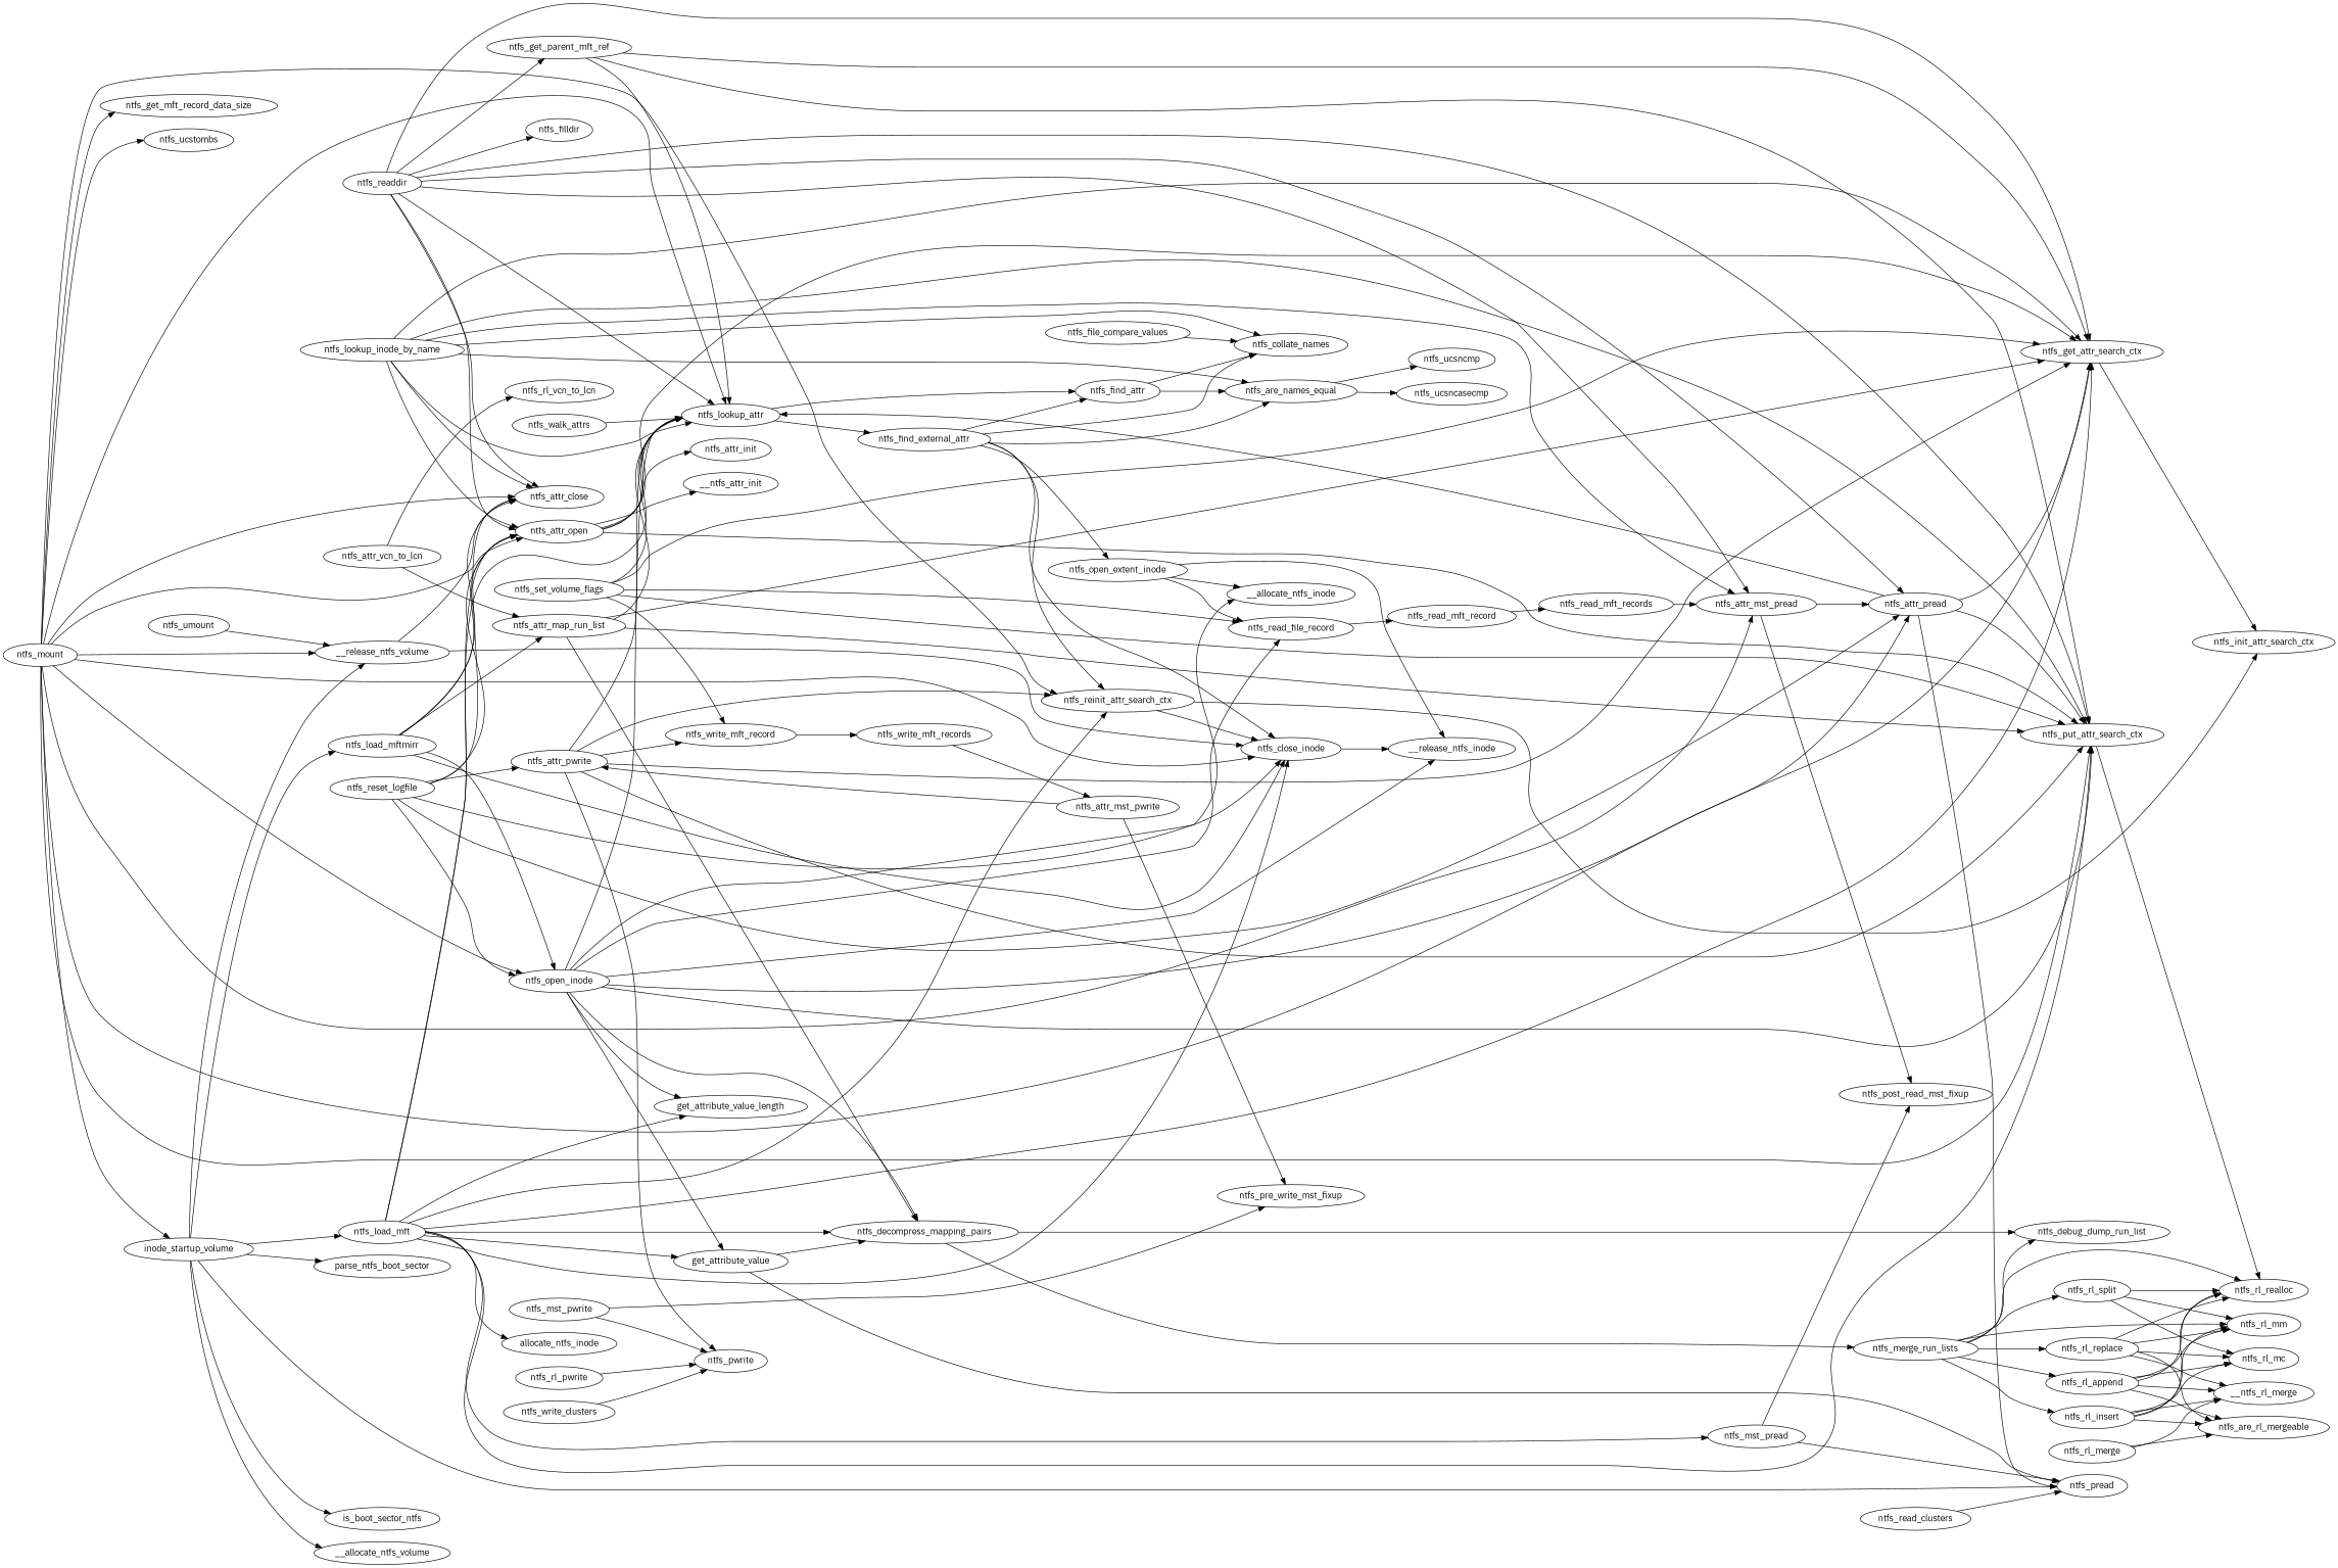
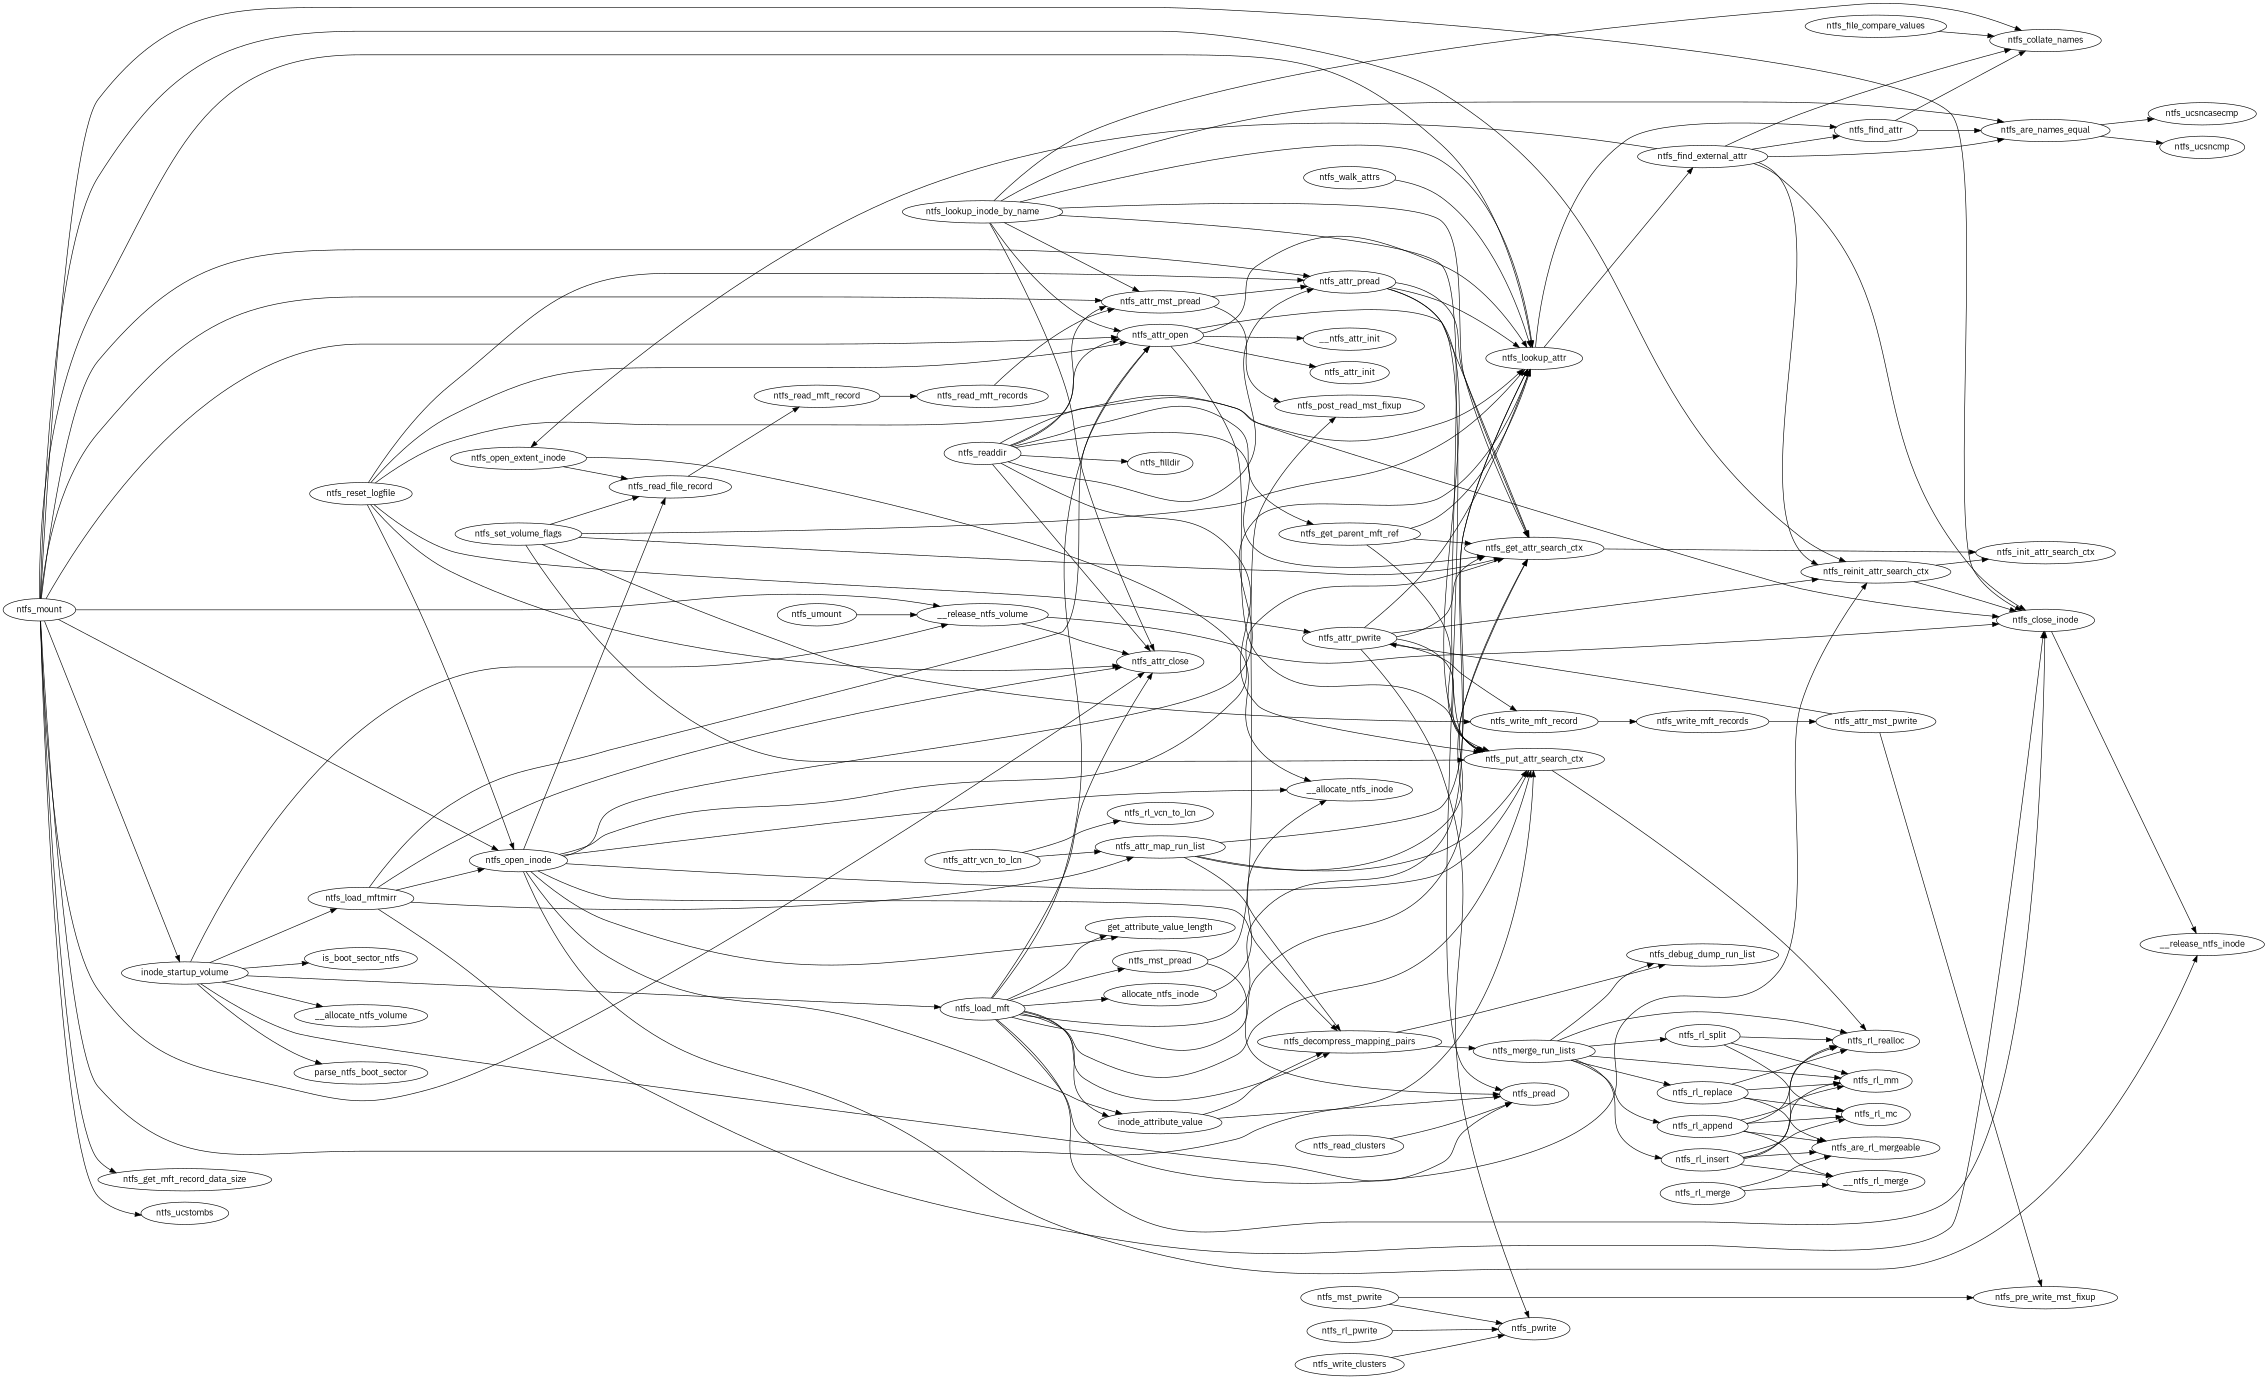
  digraph {
    color=black
    fontcolor=black
    fontname="IBM Plex Sans"
    fontsize=14
    rankdir=LR
    node [color=black fontcolor=black fontname="IBM Plex Sans" fontsize=14 shape=ellipse]
    edge [color=black fontcolor=black fontname="IBM Plex Sans" fontsize=14]
    allocate_ntfs_inode [height=0.500000 width=1.810000]
    __allocate_ntfs_inode [height=0.500000 width=2]
-   get_attribute_value [height=0.500000 width=1.780000]
+   get_attribute_value [height=0.500000 width=1.780000 label=inode_attribute_value]
    ntfs_decompress_mapping_pairs [height=0.500000 width=2.830000]
    ntfs_pread [height=0.500000 width=1.110000]
    ntfs_debug_dump_run_list [height=0.500000 width=2.390000]
    ntfs_merge_run_lists [height=0.500000 width=1.920000]
    ntfs_rl_append [height=0.500000 width=1.440000]
    ntfs_rl_insert [height=0.500000 width=1.310000]
    ntfs_rl_mm [height=0.500000 width=1.190000]
    ntfs_rl_realloc [height=0.500000 width=1.420000]
    ntfs_rl_replace [height=0.500000 width=1.440000]
    ntfs_rl_split [height=0.500000 width=1.220000]
    is_boot_sector_ntfs [height=0.500000 width=1.810000]
    ntfs_are_names_equal [height=0.500000 width=2.030000]
    ntfs_ucsncasecmp [height=0.500000 width=1.690000]
    ntfs_ucsncmp [height=0.500000 width=1.360000]
    ntfs_attr_map_run_list [height=0.500000 width=2.060000]
    ntfs_get_attr_search_ctx [height=0.500000 width=2.190000]
    ntfs_lookup_attr [height=0.500000 width=1.560000]
    ntfs_put_attr_search_ctx [height=0.500000 width=2.190000]
    ntfs_init_attr_search_ctx [height=0.500000 width=2.220000]
    ntfs_find_attr [height=0.500000 width=1.330000]
    ntfs_find_external_attr [height=0.500000 width=2.060000]
    ntfs_collate_names [height=0.500000 width=1.780000]
    ntfs_close_inode [height=0.500000 width=1.580000]
    ntfs_reinit_attr_search_ctx [height=0.500000 width=2.360000]
    ntfs_open_extent_inode [height=0.500000 width=2.140000]
    __release_ntfs_inode [height=0.500000 width=1.920000]
    ntfs_attr_mst_pread [height=0.500000 width=1.830000]
    ntfs_attr_pread [height=0.500000 width=1.440000]
    ntfs_post_read_mst_fixup [height=0.500000 width=2.310000]
    ntfs_attr_mst_pwrite [height=0.500000 width=1.890000]
    ntfs_attr_pwrite [height=0.500000 width=1.530000]
    ntfs_pre_write_mst_fixup [height=0.500000 width=2.310000]
    ntfs_pwrite [height=0.500000 width=1.170000]
    ntfs_write_mft_record [height=0.500000 width=2.030000]
    ntfs_write_mft_records [height=0.500000 width=2.110000]
    ntfs_attr_open [height=0.500000 width=1.390000]
    __ntfs_attr_init [height=0.500000 width=1.470000]
    ntfs_attr_init [height=0.500000 width=1.280000]
    ntfs_attr_vcn_to_lcn [height=0.500000 width=1.890000]
    ntfs_rl_vcn_to_lcn [height=0.500000 width=1.750000]
    ntfs_are_rl_mergeable [height=0.500000 width=2.030000]
    ntfs_rl_mc [height=0.500000 width=1.110000]
    __ntfs_rl_merge [height=0.500000 width=1.560000]
    ntfs_file_compare_values [height=0.500000 width=2.280000]
    ntfs_read_file_record [height=0.500000 width=1.940000]
    ntfs_read_mft_record [height=0.500000 width=1.970000]
    ntfs_get_parent_mft_ref [height=0.500000 width=2.170000]
    ntfs_load_mft [height=0.500000 width=1.360000]
    get_attribute_value_length [height=0.500000 width=2.360000]
    ntfs_attr_close [height=0.500000 width=1.420000]
    ntfs_mst_pread [height=0.500000 width=1.470000]
    ntfs_load_mftmirr [height=0.500000 width=1.690000]
    ntfs_open_inode [height=0.500000 width=1.580000]
    ntfs_lookup_inode_by_name [height=0.500000 width=2.560000]
    ntfs_mount [height=0.500000 width=1.170000]
    ntfs_get_mft_record_data_size [height=0.500000 width=2.690000]
    n60 [height=0.500000 label=inode_startup_volume width=1.890000]
    ntfs_ucstombs [height=0.500000 width=1.420000]
    __release_ntfs_volume [height=0.500000 width=2.080000]
    __allocate_ntfs_volume [height=0.500000 width=2.140000]
    parse_ntfs_boot_sector [height=0.500000 width=2.080000]
    ntfs_mst_pwrite [height=0.500000 width=1.560000]
    ntfs_read_mft_records [height=0.500000 width=2.030000]
    ntfs_read_clusters [height=0.500000 width=1.690000]
    ntfs_readdir [height=0.500000 width=1.220000]
    ntfs_filldir [height=0.500000 width=1.110000]
    ntfs_reset_logfile [height=0.500000 width=1.640000]
    ntfs_rl_merge [height=0.500000 width=1.360000]
    ntfs_rl_pwrite [height=0.500000 width=1.390000]
    ntfs_set_volume_flags [height=0.500000 width=2.030000]
    ntfs_umount [height=0.500000 width=1.250000]
    ntfs_walk_attrs [height=0.500000 width=1.470000]
    ntfs_write_clusters [height=0.500000 width=1.750000]
+   allocate_ntfs_inode -> __allocate_ntfs_inode
    get_attribute_value -> ntfs_decompress_mapping_pairs
    get_attribute_value -> ntfs_pread
    ntfs_decompress_mapping_pairs -> ntfs_debug_dump_run_list
    ntfs_decompress_mapping_pairs -> ntfs_merge_run_lists
    ntfs_merge_run_lists -> ntfs_debug_dump_run_list
    ntfs_merge_run_lists -> ntfs_rl_append
    ntfs_merge_run_lists -> ntfs_rl_insert
    ntfs_merge_run_lists -> ntfs_rl_mm
    ntfs_merge_run_lists -> ntfs_rl_realloc
    ntfs_merge_run_lists -> ntfs_rl_replace
    ntfs_merge_run_lists -> ntfs_rl_split
    ntfs_rl_append -> ntfs_rl_mm
    ntfs_rl_append -> ntfs_rl_realloc
    ntfs_rl_append -> ntfs_are_rl_mergeable
    ntfs_rl_append -> ntfs_rl_mc
    ntfs_rl_append -> __ntfs_rl_merge
    ntfs_rl_insert -> ntfs_rl_mm
    ntfs_rl_insert -> ntfs_rl_realloc
    ntfs_rl_insert -> ntfs_are_rl_mergeable
    ntfs_rl_insert -> ntfs_rl_mc
    ntfs_rl_insert -> __ntfs_rl_merge
    ntfs_rl_replace -> ntfs_rl_mm
    ntfs_rl_replace -> ntfs_rl_realloc
    ntfs_rl_replace -> ntfs_are_rl_mergeable
    ntfs_rl_replace -> ntfs_rl_mc
-   ntfs_rl_replace -> __ntfs_rl_merge
    ntfs_rl_split -> ntfs_rl_mm
    ntfs_rl_split -> ntfs_rl_realloc
    ntfs_rl_split -> ntfs_rl_mc
    ntfs_are_names_equal -> ntfs_ucsncasecmp
    ntfs_are_names_equal -> ntfs_ucsncmp
    ntfs_attr_map_run_list -> ntfs_decompress_mapping_pairs
    ntfs_attr_map_run_list -> ntfs_get_attr_search_ctx
    ntfs_attr_map_run_list -> ntfs_lookup_attr
    ntfs_attr_map_run_list -> ntfs_put_attr_search_ctx
    ntfs_get_attr_search_ctx -> ntfs_init_attr_search_ctx
    ntfs_lookup_attr -> ntfs_find_attr
    ntfs_lookup_attr -> ntfs_find_external_attr
    ntfs_put_attr_search_ctx -> ntfs_rl_realloc
    ntfs_find_attr -> ntfs_are_names_equal
    ntfs_find_attr -> ntfs_collate_names
    ntfs_find_external_attr -> ntfs_are_names_equal
    ntfs_find_external_attr -> ntfs_find_attr
    ntfs_find_external_attr -> ntfs_collate_names
    ntfs_find_external_attr -> ntfs_close_inode
    ntfs_find_external_attr -> ntfs_reinit_attr_search_ctx
    ntfs_find_external_attr -> ntfs_open_extent_inode
    ntfs_close_inode -> __release_ntfs_inode
    ntfs_reinit_attr_search_ctx -> ntfs_init_attr_search_ctx
    ntfs_reinit_attr_search_ctx -> ntfs_close_inode
    ntfs_open_extent_inode -> __allocate_ntfs_inode
-   ntfs_open_extent_inode -> __release_ntfs_inode
    ntfs_open_extent_inode -> ntfs_read_file_record
    ntfs_attr_mst_pread -> ntfs_attr_pread
    ntfs_attr_mst_pread -> ntfs_post_read_mst_fixup
    ntfs_attr_pread -> ntfs_pread
    ntfs_attr_pread -> ntfs_get_attr_search_ctx
    ntfs_attr_pread -> ntfs_lookup_attr
    ntfs_attr_pread -> ntfs_put_attr_search_ctx
    ntfs_attr_mst_pwrite -> ntfs_attr_pwrite
    ntfs_attr_mst_pwrite -> ntfs_pre_write_mst_fixup
    ntfs_attr_pwrite -> ntfs_get_attr_search_ctx
    ntfs_attr_pwrite -> ntfs_lookup_attr
    ntfs_attr_pwrite -> ntfs_put_attr_search_ctx
    ntfs_attr_pwrite -> ntfs_reinit_attr_search_ctx
    ntfs_attr_pwrite -> ntfs_pwrite
    ntfs_attr_pwrite -> ntfs_write_mft_record
    ntfs_write_mft_record -> ntfs_write_mft_records
    ntfs_write_mft_records -> ntfs_attr_mst_pwrite
    ntfs_attr_open -> ntfs_get_attr_search_ctx
    ntfs_attr_open -> ntfs_lookup_attr
    ntfs_attr_open -> ntfs_put_attr_search_ctx
    ntfs_attr_open -> __ntfs_attr_init
    ntfs_attr_open -> ntfs_attr_init
    ntfs_attr_vcn_to_lcn -> ntfs_attr_map_run_list
    ntfs_attr_vcn_to_lcn -> ntfs_rl_vcn_to_lcn
    ntfs_file_compare_values -> ntfs_collate_names
    ntfs_read_file_record -> ntfs_read_mft_record
    ntfs_read_mft_record -> ntfs_read_mft_records
    ntfs_get_parent_mft_ref -> ntfs_get_attr_search_ctx
    ntfs_get_parent_mft_ref -> ntfs_lookup_attr
    ntfs_get_parent_mft_ref -> ntfs_put_attr_search_ctx
    ntfs_load_mft -> allocate_ntfs_inode
    ntfs_load_mft -> get_attribute_value
    ntfs_load_mft -> ntfs_decompress_mapping_pairs
    ntfs_load_mft -> ntfs_get_attr_search_ctx
    ntfs_load_mft -> ntfs_lookup_attr
    ntfs_load_mft -> ntfs_put_attr_search_ctx
    ntfs_load_mft -> ntfs_close_inode
    ntfs_load_mft -> ntfs_reinit_attr_search_ctx
    ntfs_load_mft -> ntfs_attr_open
    ntfs_load_mft -> get_attribute_value_length
+   ntfs_load_mft -> ntfs_attr_close
    ntfs_load_mft -> ntfs_mst_pread
    ntfs_mst_pread -> ntfs_pread
    ntfs_mst_pread -> ntfs_post_read_mst_fixup
    ntfs_load_mftmirr -> ntfs_attr_map_run_list
    ntfs_load_mftmirr -> ntfs_close_inode
    ntfs_load_mftmirr -> ntfs_attr_open
    ntfs_load_mftmirr -> ntfs_attr_close
    ntfs_load_mftmirr -> ntfs_open_inode
    ntfs_open_inode -> __allocate_ntfs_inode
    ntfs_open_inode -> get_attribute_value
    ntfs_open_inode -> ntfs_decompress_mapping_pairs
    ntfs_open_inode -> ntfs_get_attr_search_ctx
    ntfs_open_inode -> ntfs_lookup_attr
    ntfs_open_inode -> ntfs_put_attr_search_ctx
    ntfs_open_inode -> __release_ntfs_inode
    ntfs_open_inode -> ntfs_read_file_record
    ntfs_open_inode -> get_attribute_value_length
    ntfs_lookup_inode_by_name -> ntfs_are_names_equal
    ntfs_lookup_inode_by_name -> ntfs_get_attr_search_ctx
    ntfs_lookup_inode_by_name -> ntfs_lookup_attr
    ntfs_lookup_inode_by_name -> ntfs_put_attr_search_ctx
    ntfs_lookup_inode_by_name -> ntfs_collate_names
    ntfs_lookup_inode_by_name -> ntfs_attr_mst_pread
    ntfs_lookup_inode_by_name -> ntfs_attr_open
    ntfs_lookup_inode_by_name -> ntfs_attr_close
    ntfs_mount -> ntfs_lookup_attr
    ntfs_mount -> ntfs_put_attr_search_ctx
    ntfs_mount -> ntfs_close_inode
    ntfs_mount -> ntfs_reinit_attr_search_ctx
    ntfs_mount -> ntfs_attr_mst_pread
    ntfs_mount -> ntfs_attr_pread
    ntfs_mount -> ntfs_attr_open
    ntfs_mount -> ntfs_attr_close
    ntfs_mount -> ntfs_open_inode
    ntfs_mount -> ntfs_get_mft_record_data_size
    ntfs_mount -> n60
    ntfs_mount -> ntfs_ucstombs
    ntfs_mount -> __release_ntfs_volume
    n60 -> ntfs_pread
    n60 -> is_boot_sector_ntfs
    n60 -> ntfs_load_mft
    n60 -> ntfs_load_mftmirr
    n60 -> __release_ntfs_volume
    n60 -> __allocate_ntfs_volume
    n60 -> parse_ntfs_boot_sector
    __release_ntfs_volume -> ntfs_close_inode
    __release_ntfs_volume -> ntfs_attr_close
    ntfs_mst_pwrite -> ntfs_pre_write_mst_fixup
    ntfs_mst_pwrite -> ntfs_pwrite
    ntfs_read_mft_records -> ntfs_attr_mst_pread
    ntfs_read_clusters -> ntfs_pread
    ntfs_readdir -> ntfs_get_attr_search_ctx
    ntfs_readdir -> ntfs_lookup_attr
    ntfs_readdir -> ntfs_put_attr_search_ctx
    ntfs_readdir -> ntfs_attr_mst_pread
    ntfs_readdir -> ntfs_attr_pread
    ntfs_readdir -> ntfs_attr_open
    ntfs_readdir -> ntfs_get_parent_mft_ref
    ntfs_readdir -> ntfs_attr_close
    ntfs_readdir -> ntfs_filldir
    ntfs_reset_logfile -> ntfs_close_inode
    ntfs_reset_logfile -> ntfs_attr_pread
    ntfs_reset_logfile -> ntfs_attr_pwrite
    ntfs_reset_logfile -> ntfs_attr_open
    ntfs_reset_logfile -> ntfs_attr_close
    ntfs_reset_logfile -> ntfs_open_inode
    ntfs_rl_merge -> ntfs_are_rl_mergeable
    ntfs_rl_merge -> __ntfs_rl_merge
    ntfs_rl_pwrite -> ntfs_pwrite
    ntfs_set_volume_flags -> ntfs_get_attr_search_ctx
    ntfs_set_volume_flags -> ntfs_lookup_attr
    ntfs_set_volume_flags -> ntfs_put_attr_search_ctx
    ntfs_set_volume_flags -> ntfs_write_mft_record
    ntfs_set_volume_flags -> ntfs_read_file_record
    ntfs_umount -> __release_ntfs_volume
    ntfs_walk_attrs -> ntfs_lookup_attr
    ntfs_write_clusters -> ntfs_pwrite
  }
